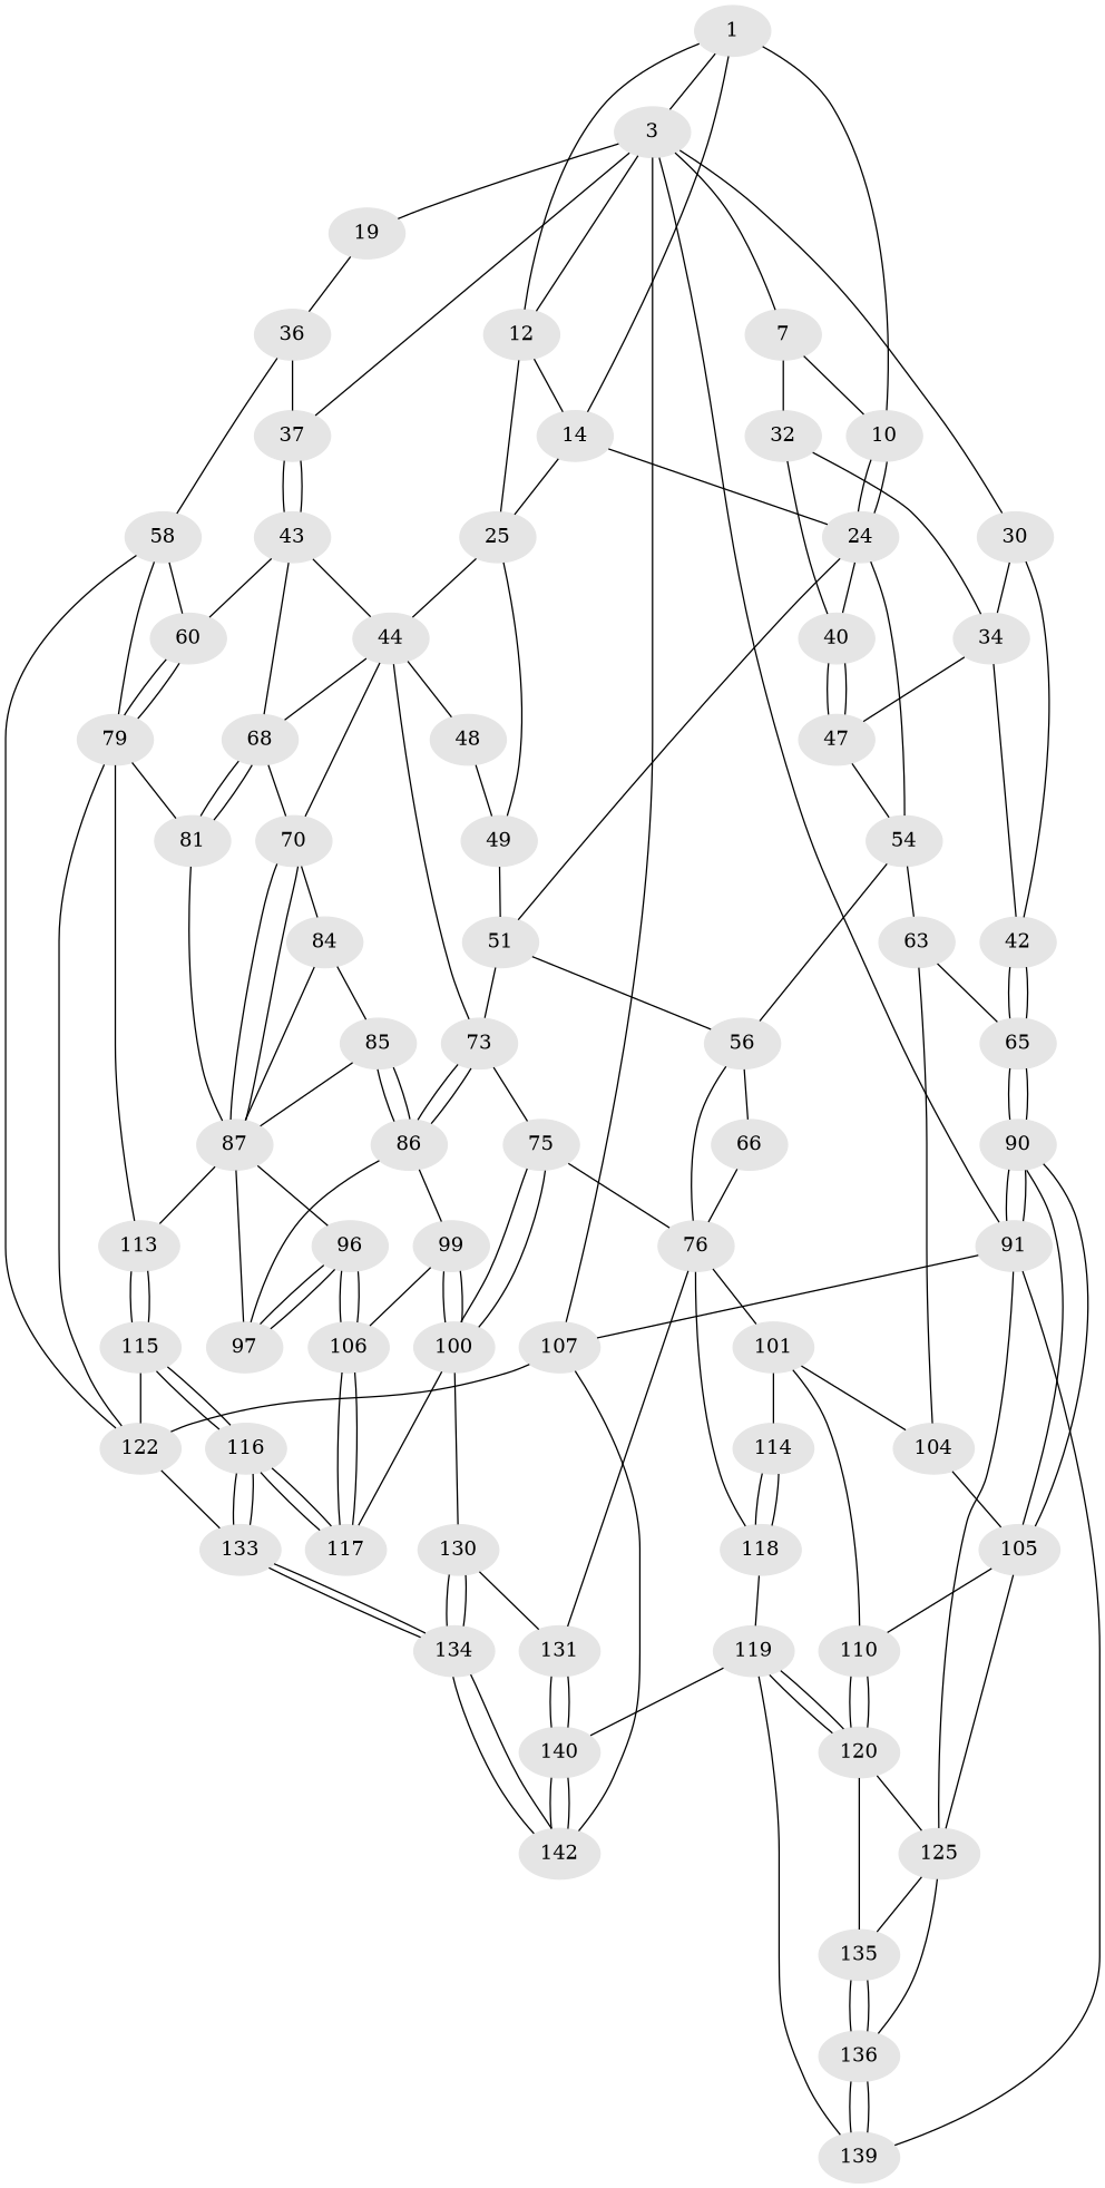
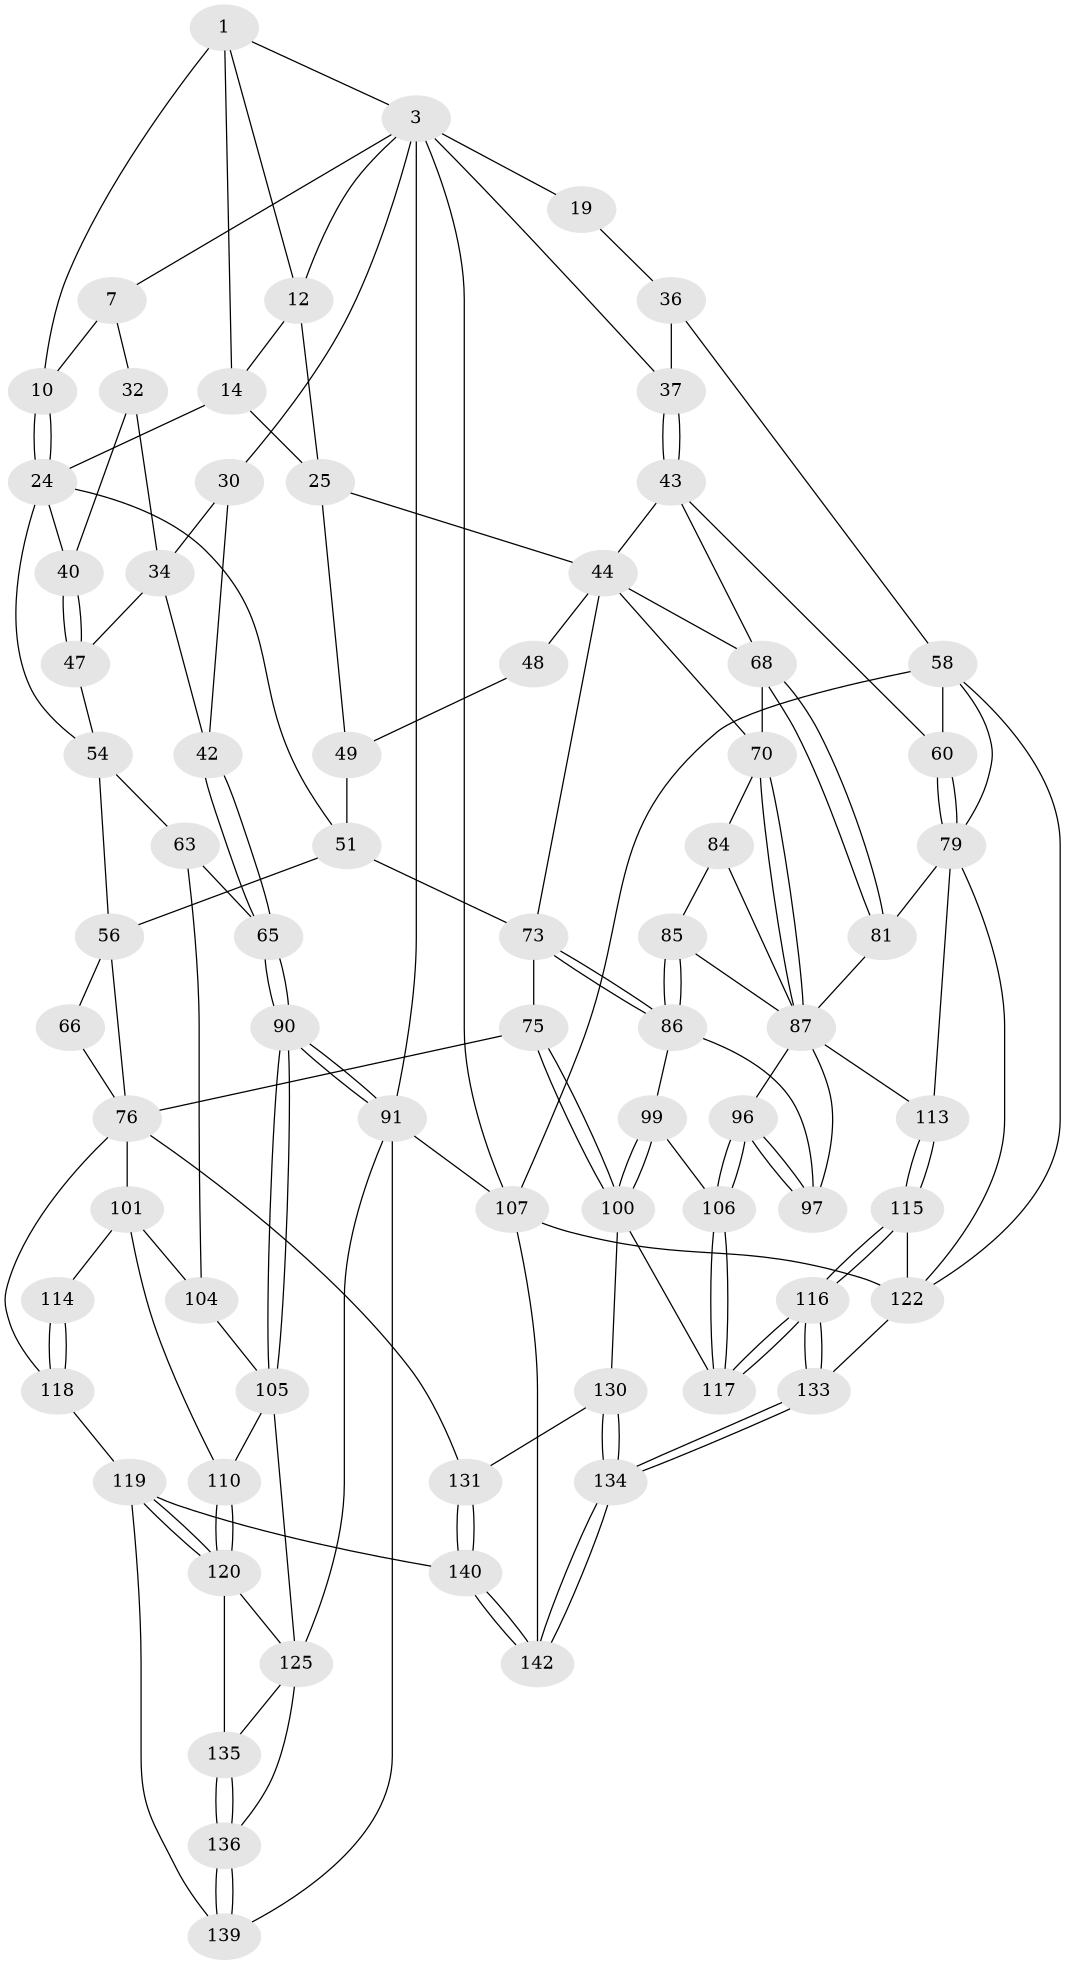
  graph {
    node [color=gray90 style=filled]
    1 [super="+2+9"]
    3 [super="+15+4"]
    10
    12 [super="+17+13"]
    14 [super="+23"]
    7 [super="+29+8"]
    19 [super="+20"]
    30 [super="+31"]
    37
    91 [super="+92"]
    107 [super="+144"]
    24 [super="+38"]
    25 [super="+27+26"]
    32 [super="+33"]
    36
    34 [super="+41"]
    42
    43 [super="+61"]
    125 [super="+128+126"]
    139
    122 [super="+143+123"]
    142
    40
    51 [super="+52"]
    54 [super="+55"]
    44 [super="+45"]
    49 [super="+50"]
    58 [super="+82+59"]
    60
    79 [super="+80"]
    47
    73 [super="+74"]
    56 [super="+57"]
    63 [super="+64"]
    68 [super="+69"]
    48 [super="+53"]
    70 [super="+71"]
    65
    90
    81
    84
    87 [super="+89+88"]
    75
    86 [super="+98"]
    66
    76 [super="+77+129"]
    104
    101 [super="+102+109"]
    118
    131
    113
    133 [super="+137"]
    105 [super="+111"]
    85
    97
    96
    100 [super="+121"]
    99
    117
    130
    110
    114
    119 [super="+138"]
    140
    115
    106
    135
    136
    134
    120 [super="+127"]
    116
    1 -- 3
    1 -- 10
    1 -- 12
    1 -- 14
    3 -- 12
    3 -- 7
    3 -- 19 [weight=2]
    3 -- 30
    3 -- 37
    3 -- 91
    3 -- 107
    10 -- 24
    10 -- 24
    12 -- 14
    12 -- 25 [weight=2]
    14 -- 24
    14 -- 25
    7 -- 10
    7 -- 32 [weight=2]
    19 -- 36
    30 -- 34
    30 -- 42
    37 -- 43
    37 -- 43
    91 -- 107 [weight=2]
    91 -- 125
    91 -- 139
    107 -- 122
    107 -- 142
    24 -- 40
    24 -- 51
    24 -- 54
    25 -- 44
    25 -- 49
    32 -- 34
    32 -- 40
    36 -- 37
    36 -- 58
    34 -- 42
    34 -- 47
    42 -- 65
    42 -- 65
    43 -- 44
    43 -- 60
    43 -- 68
    125 -- 135
    125 -- 136
    122 -- 133 [weight=3]
    40 -- 47
    40 -- 47
    51 -- 73
    51 -- 56
    54 -- 56
    54 -- 63
    44 -- 73
    44 -- 68
    44 -- 48 [weight=2]
    44 -- 70
    49 -- 51
+   58 -- 107
    58 -- 122
    58 -- 60
    58 -- 79
    60 -- 79
    60 -- 79
    79 -- 122
    79 -- 81
    79 -- 113
    47 -- 54
    73 -- 75
    73 -- 86
    73 -- 86
    56 -- 66
    56 -- 76
    63 -- 65
    63 -- 104
    68 -- 70
    68 -- 81
    68 -- 81
    48 -- 49 [weight=2]
    70 -- 84
    70 -- 87
    70 -- 87
    65 -- 90
    65 -- 90
    90 -- 91
    90 -- 91
    90 -- 105
    90 -- 105
    81 -- 87
    84 -- 87
    84 -- 85
    87 -- 113
    87 -- 97
    87 -- 96
    75 -- 76
    75 -- 100
    75 -- 100
    86 -- 97
    86 -- 99
    66 -- 76
    76 -- 101 [weight=2]
    76 -- 118
    76 -- 131
    104 -- 105
    101 -- 104
    101 -- 110
    101 -- 114 [weight=2]
    118 -- 119
    131 -- 140
    131 -- 140
    113 -- 115
    113 -- 115
    133 -- 134
    133 -- 134
    105 -- 125
    105 -- 110
    85 -- 87
    85 -- 86
    85 -- 86
    96 -- 97
    96 -- 97
    96 -- 106
    96 -- 106
    100 -- 117
    100 -- 130
    99 -- 100
    99 -- 100
    99 -- 106
    130 -- 131
    130 -- 134
    130 -- 134
    110 -- 120
    110 -- 120
    114 -- 118
    114 -- 118
    119 -- 139
    119 -- 140
    119 -- 120
    119 -- 120
    140 -- 142
    140 -- 142
    115 -- 122
    115 -- 116
    115 -- 116
    106 -- 117
    106 -- 117
    135 -- 136
    135 -- 136
    136 -- 139
    136 -- 139
    134 -- 142
    134 -- 142
    120 -- 125
    120 -- 135
    116 -- 133
    116 -- 133
    116 -- 117
    116 -- 117
  }
